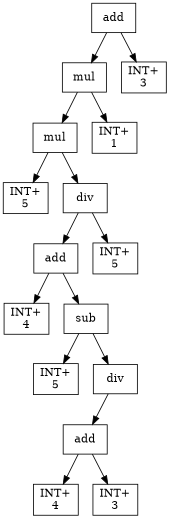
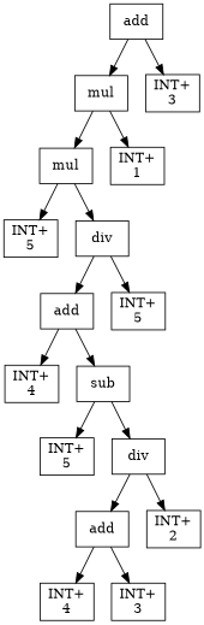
  digraph {
    node [shape=box]
    n1 [label=add]
    n2 [label=mul]
    n3 [label="INT+\n3"]
    n4 [label=mul]
    n5 [label="INT+\n1"]
    n6 [label="INT+\n5"]
    n7 [label=div]
    n8 [label=add]
    n9 [label="INT+\n5"]
    n10 [label="INT+\n4"]
    n11 [label=sub]
    n12 [label="INT+\n5"]
    n13 [label=div]
    n14 [label=add]
+   n15 [label="INT+\n2"]
    n16 [label="INT+\n4"]
    n17 [label="INT+\n3"]
    n1 -> n2
    n1 -> n3
    n2 -> n4
    n2 -> n5
    n4 -> n6
    n4 -> n7
    n7 -> n8
    n7 -> n9
    n8 -> n10
    n8 -> n11
    n11 -> n12
    n11 -> n13
    n13 -> n14
+   n13 -> n15
    n14 -> n16
    n14 -> n17
  }
